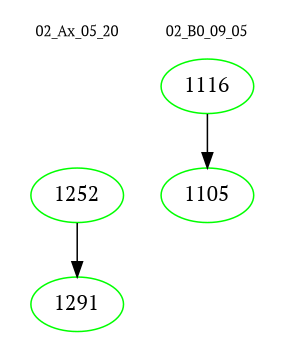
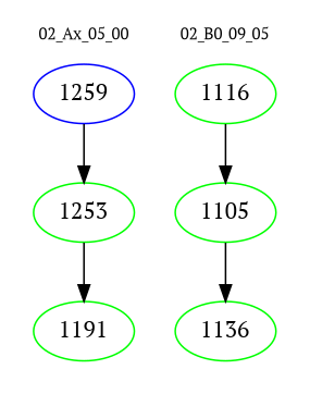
  digraph {
    fontname="PT Serif"
    node [color=green fontname="PT Serif"]
    edge [color=black fontname="PT Serif"]
-   n2 [label=1252]
-   n3 [label=1291]
+   n1 [color=blue label=1259]
+   n2 [label=1253]
+   n3 [label=1191]
    n4 [label=1116]
    n5 [label=1105]
+   n6 [label=1136]
    subgraph cluster_1 {
      color=white
      fontsize=10
-     label="02_Ax_05_20"
+     label="02_Ax_05_00"
+     n1
      n2
      n3
    }
    subgraph cluster_2 {
      color=white
      fontsize=10
      label="02_B0_09_05"
      n4
      n5
+     n6
    }
+   n1 -> n2
    n2 -> n3
    n4 -> n5
+   n5 -> n6
  }
